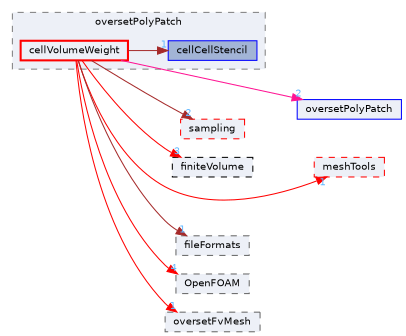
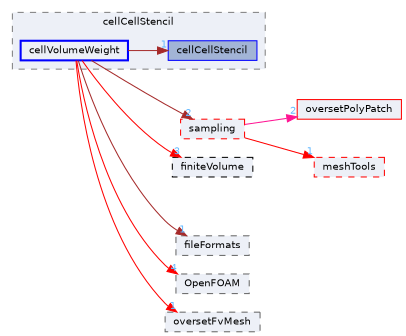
  digraph {
    compound=true
    rankdir=LR
    node [color=red fillcolor="#edf0f7" fontname=Helvetica fontsize=10 shape=box style="filled,dashed"]
    edge [color=red fontcolor=steelblue1 fontname=Helvetica fontsize=10 headlabel=1 labeldistance=1.5 labelfontname=Helvetica labelfontsize=10]
    n1 [color=blue fillcolor="#a2b4d6" height=0.2 label=cellCellStencil style=filled width=0.4]
-   n2 [height=0.2 label=cellVolumeWeight style="filled,bold" width=0.4]
+   n2 [color=blue height=0.2 label=cellVolumeWeight style="filled,bold" width=0.4]
    n3 [height=0.2 label=sampling width=0.4]
-   n4 [color=blue height=0.2 label=oversetPolyPatch style=filled width=0.4]
+   n4 [height=0.2 label=oversetPolyPatch style=filled width=0.4]
    n5 [color=black height=0.2 label=finiteVolume width=0.4]
    n6 [height=0.2 label=meshTools width=0.4]
    n7 [color=gray40 height=0.2 label=fileFormats width=0.4]
    n8 [color=gray40 height=0.2 label=OpenFOAM width=0.4]
    n9 [color=gray40 height=0.2 label=oversetFvMesh width=0.4]
    subgraph cluster_1 {
      bgcolor="#edf0f7"
      fontname=Helvetica
      fontsize=10
-     label=oversetPolyPatch
+     label=cellCellStencil
      pencolor=grey50
      style="filled,dashed"
      n1
      n2
    }
    n2 -> n1 [color=brown]
    n2 -> n3 [color=brown headlabel=2]
-   n2 -> n4 [color=deeppink headlabel=2]
+   n3 -> n4 [color=deeppink headlabel=2]
    n2 -> n5 [headlabel=3]
-   n2 -> n6
+   n3 -> n6
    n2 -> n7 [color=brown]
    n2 -> n8 [headlabel=4]
    n2 -> n9
  }
